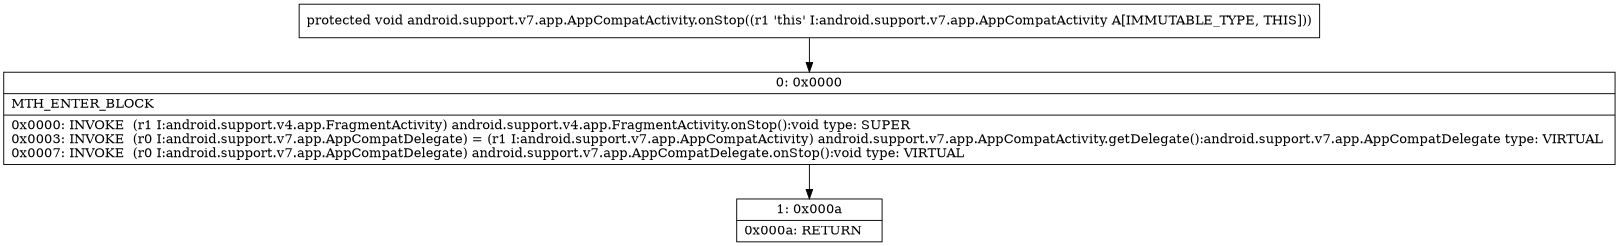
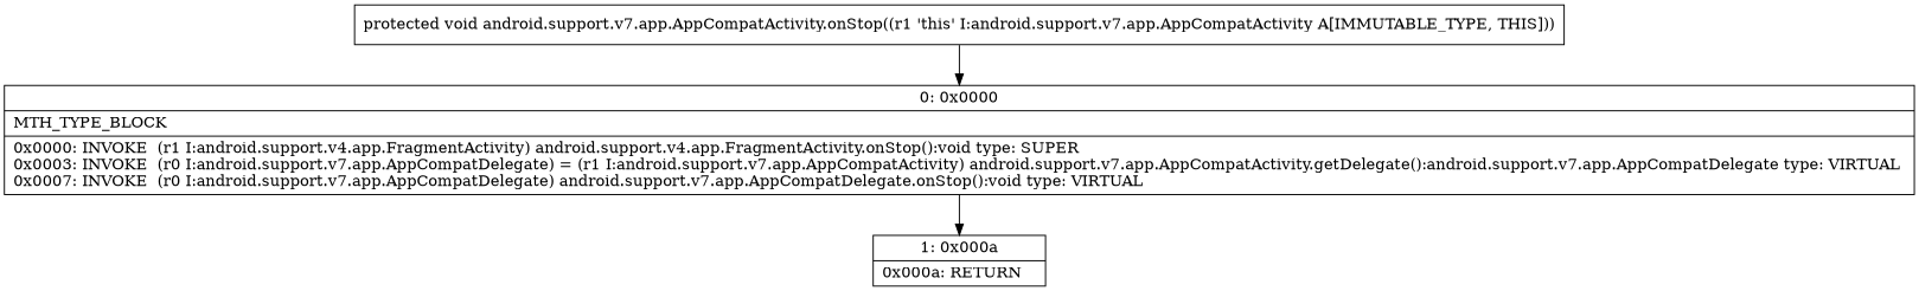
  digraph {
    node [shape=record]
-   n1 [label="{0\:\ 0x0000|MTH_ENTER_BLOCK\l|0x0000: INVOKE  (r1 I:android.support.v4.app.FragmentActivity) android.support.v4.app.FragmentActivity.onStop():void type: SUPER \l0x0003: INVOKE  (r0 I:android.support.v7.app.AppCompatDelegate) = (r1 I:android.support.v7.app.AppCompatActivity) android.support.v7.app.AppCompatActivity.getDelegate():android.support.v7.app.AppCompatDelegate type: VIRTUAL \l0x0007: INVOKE  (r0 I:android.support.v7.app.AppCompatDelegate) android.support.v7.app.AppCompatDelegate.onStop():void type: VIRTUAL \l}"]
+   n1 [label="{0\:\ 0x0000|MTH_TYPE_BLOCK\l|0x0000: INVOKE  (r1 I:android.support.v4.app.FragmentActivity) android.support.v4.app.FragmentActivity.onStop():void type: SUPER \l0x0003: INVOKE  (r0 I:android.support.v7.app.AppCompatDelegate) = (r1 I:android.support.v7.app.AppCompatActivity) android.support.v7.app.AppCompatActivity.getDelegate():android.support.v7.app.AppCompatDelegate type: VIRTUAL \l0x0007: INVOKE  (r0 I:android.support.v7.app.AppCompatDelegate) android.support.v7.app.AppCompatDelegate.onStop():void type: VIRTUAL \l}"]
    n2 [label="{1\:\ 0x000a|0x000a: RETURN   \l}"]
    n3 [label="{protected void android.support.v7.app.AppCompatActivity.onStop((r1 'this' I:android.support.v7.app.AppCompatActivity A[IMMUTABLE_TYPE, THIS])) }"]
    n1 -> n2
    n3 -> n1
  }
